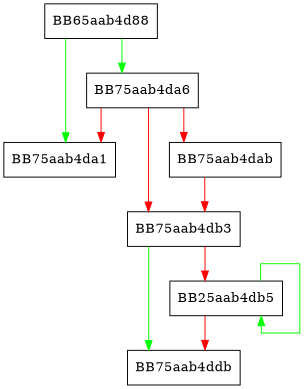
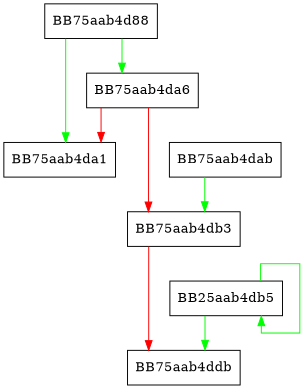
  digraph {
    splines=ortho
    node [shape=box]
    edge [color=red]
-   BB75aab4d88 [label=BB65aab4d88]
+   BB75aab4d88
    BB75aab4da6
    BB75aab4da1
    BB75aab4db3
    BB75aab4dab
    BB75aab4ddb
    n7 [label=BB25aab4db5]
    BB75aab4d88 -> BB75aab4da6 [color=green]
    BB75aab4d88 -> BB75aab4da1 [color=green]
    BB75aab4da6 -> BB75aab4da1
    BB75aab4da6 -> BB75aab4db3
-   BB75aab4da6 -> BB75aab4dab
-   BB75aab4db3 -> BB75aab4ddb [color=green]
-   BB75aab4db3 -> n7
-   BB75aab4dab -> BB75aab4db3
-   n7 -> BB75aab4ddb
+   BB75aab4db3 -> BB75aab4ddb
+   BB75aab4dab -> BB75aab4db3 [color=green]
+   n7 -> BB75aab4ddb [color=green]
    n7 -> n7 [color=green]
  }
